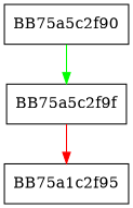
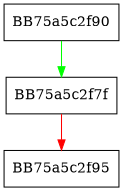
  digraph {
    splines=ortho
    node [shape=box]
    BB75a5c2f90
-   BB75a5c2f9f
-   BB75a5c2f95 [label=BB75a1c2f95]
+   BB75a5c2f9f [label=BB75a5c2f7f]
+   BB75a5c2f95
    BB75a5c2f90 -> BB75a5c2f9f [color=green]
    BB75a5c2f9f -> BB75a5c2f95 [color=red]
  }
